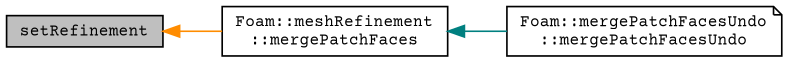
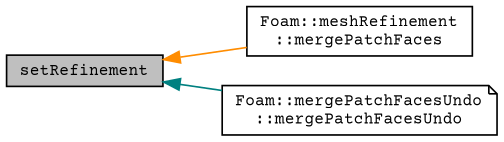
  digraph {
    fontname="Courier Prime"
    rankdir=LR
    node [color=black fontname="Courier Prime" fontsize=10 shape=box]
    edge [dir=back fontname="Courier Prime" fontsize=10 labelfontname=Helvetica labelfontsize=10 style=solid]
    n1 [fillcolor=grey75 fontcolor=black height=0.2 label=setRefinement style=filled width=0.4]
    n2 [height=0.2 label="Foam::meshRefinement\l::mergePatchFaces" width=0.4]
    n3 [height=0.2 label="Foam::mergePatchFacesUndo\l::mergePatchFacesUndo" shape=note width=0.4]
    n1 -> n2 [color=darkorange]
-   n2 -> n3 [color=teal]
+   n1 -> n3 [color=teal]
  }
